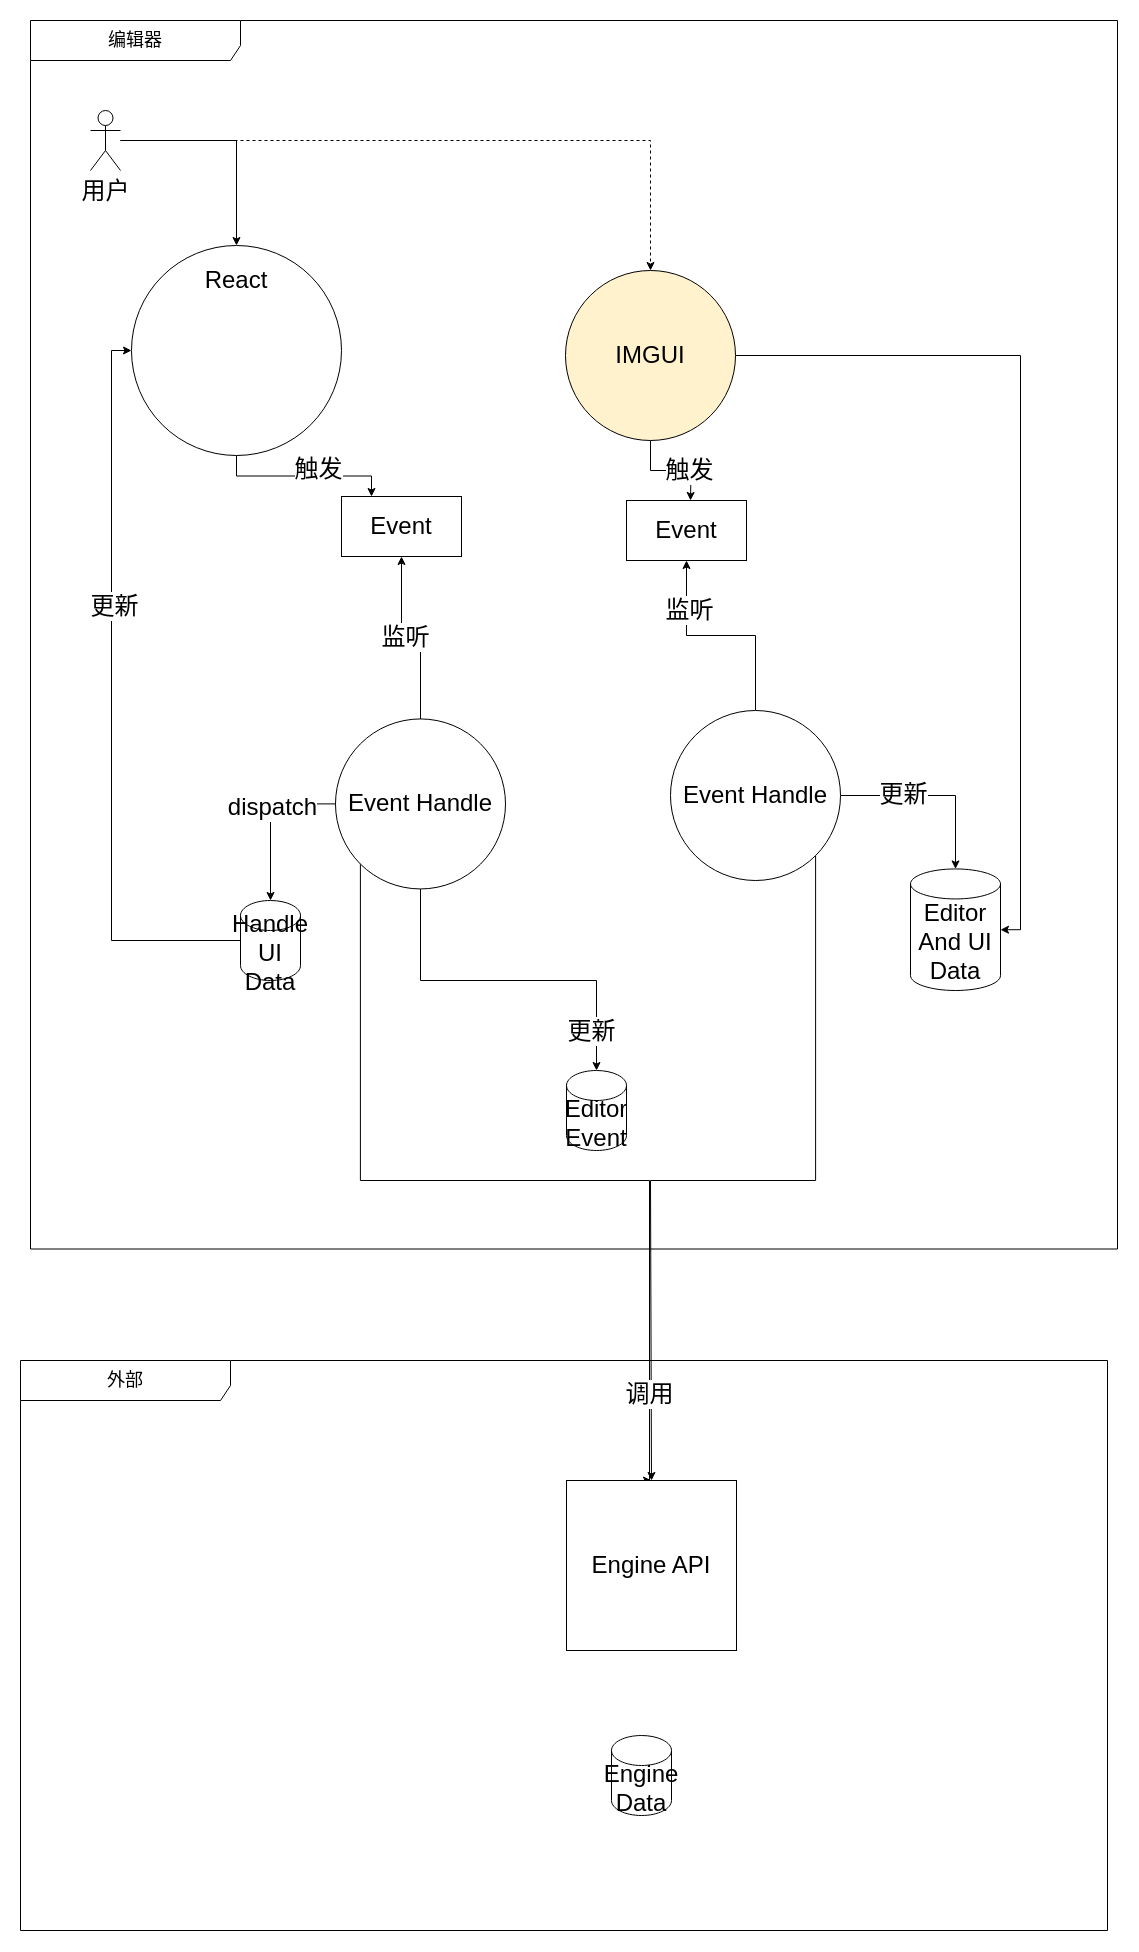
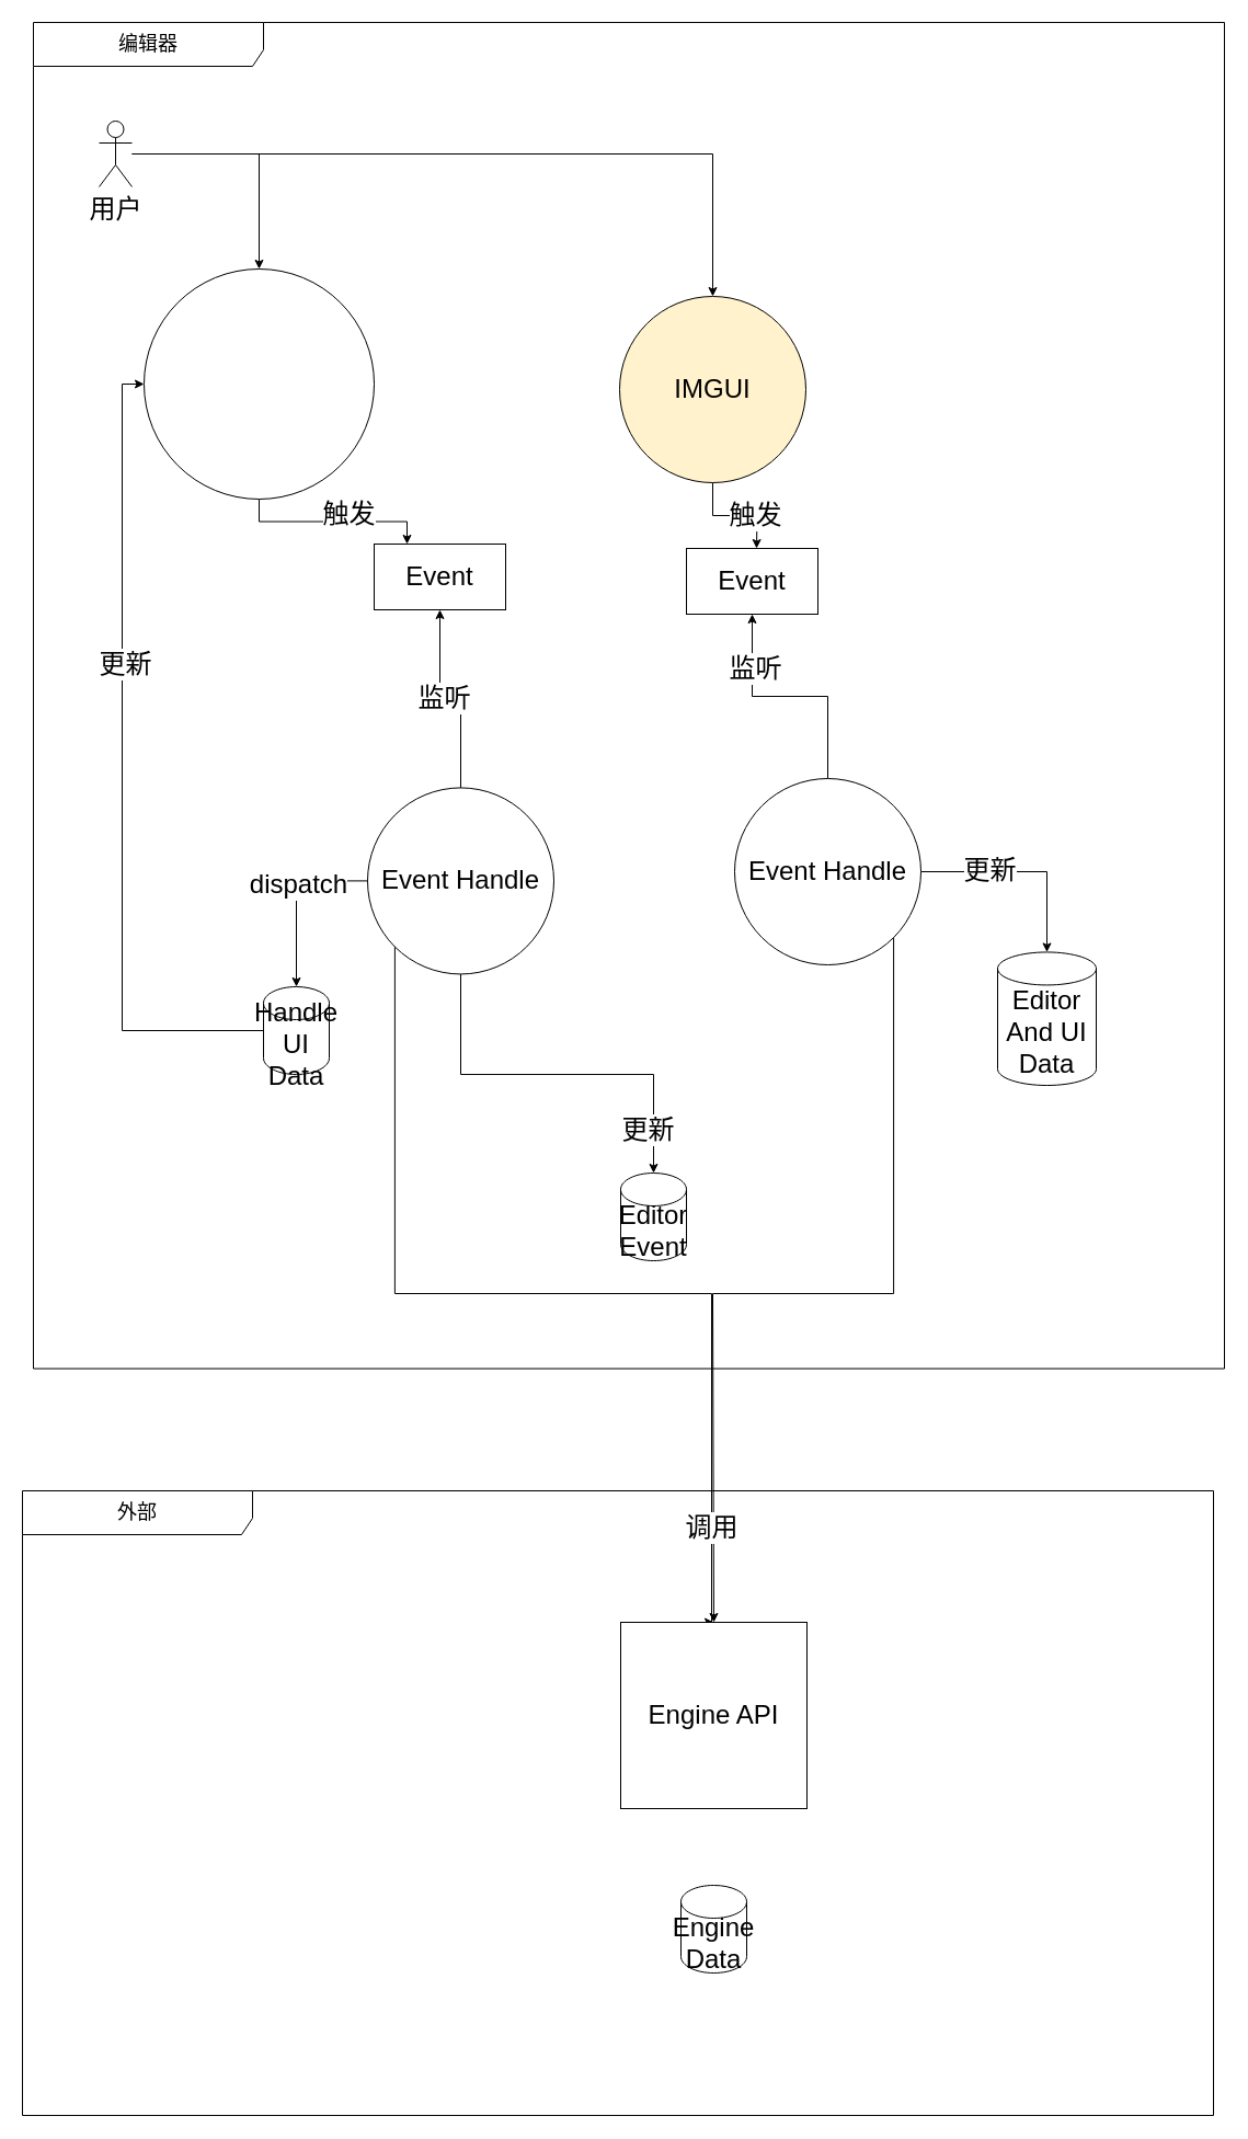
  <mxCell id="0" />
  <mxCell id="1" parent="0" />
  <mxCell id="2" value="外部" style="shape=umlFrame;whiteSpace=wrap;html=1;width=210;height=40;fontSize=18;" vertex="1" parent="1"><mxGeometry x="20" y="1360" width="1087" height="570" as="geometry" /></mxCell>
  <mxCell id="3" value="编辑器" style="shape=umlFrame;whiteSpace=wrap;html=1;width=210;height=40;fontSize=18;" vertex="1" parent="1"><mxGeometry x="30" y="20" width="1087" height="1228.5" as="geometry" /></mxCell>
  <mxCell id="4" style="edgeStyle=orthogonalEdgeStyle;rounded=0;orthogonalLoop=1;jettySize=auto;html=1;fontSize=24;entryX=0.25;entryY=0;entryDx=0;entryDy=0;" edge="1" parent="1" source="5" target="21"><mxGeometry relative="1" as="geometry" /></mxCell>
  <mxCell id="5" value="" style="ellipse;whiteSpace=wrap;html=1;aspect=fixed;fontSize=24;" vertex="1" parent="1"><mxGeometry x="131" y="245" width="210" height="210" as="geometry" /></mxCell>
  <mxCell id="6" style="edgeStyle=orthogonalEdgeStyle;rounded=0;orthogonalLoop=1;jettySize=auto;html=1;fontSize=24;" edge="1" parent="1" source="9"><mxGeometry relative="1" as="geometry"><mxPoint x="690" y="500" as="targetPoint" /></mxGeometry></mxCell>
  <mxCell id="7" value="触发" style="edgeLabel;html=1;align=center;verticalAlign=middle;resizable=0;points=[];fontSize=24;" vertex="1" connectable="0" parent="6"><mxGeometry x="0.358" y="1" relative="1" as="geometry"><mxPoint as="offset" /></mxGeometry></mxCell>
- <mxCell id="8" style="edgeStyle=orthogonalEdgeStyle;rounded=0;orthogonalLoop=1;jettySize=auto;html=1;entryX=1;entryY=0.5;entryDx=0;entryDy=0;entryPerimeter=0;fontSize=24;" edge="1" parent="1" source="9" target="37"><mxGeometry relative="1" as="geometry" /></mxCell>
  <mxCell id="9" value="IMGUI" style="ellipse;whiteSpace=wrap;html=1;aspect=fixed;fontSize=24;fillColor=#fff2cc;" vertex="1" parent="1"><mxGeometry x="565" y="270" width="170" height="170" as="geometry" /></mxCell>
  <mxCell id="10" style="edgeStyle=orthogonalEdgeStyle;rounded=0;orthogonalLoop=1;jettySize=auto;html=1;entryX=0.5;entryY=1;entryDx=0;entryDy=0;fontSize=24;" edge="1" parent="1" source="17" target="21"><mxGeometry relative="1" as="geometry" /></mxCell>
  <mxCell id="11" value="监听" style="edgeLabel;html=1;align=center;verticalAlign=middle;resizable=0;points=[];fontSize=24;" vertex="1" connectable="0" parent="10"><mxGeometry x="0.066" y="-1" relative="1" as="geometry"><mxPoint as="offset" /></mxGeometry></mxCell>
  <mxCell id="12" style="edgeStyle=orthogonalEdgeStyle;rounded=0;orthogonalLoop=1;jettySize=auto;html=1;entryX=0.5;entryY=0;entryDx=0;entryDy=0;entryPerimeter=0;fontSize=24;" edge="1" parent="1" source="17" target="24"><mxGeometry relative="1" as="geometry" /></mxCell>
  <mxCell id="13" value="dispatch" style="edgeLabel;html=1;align=center;verticalAlign=middle;resizable=0;points=[];fontSize=24;" vertex="1" connectable="0" parent="12"><mxGeometry x="-0.207" y="3" relative="1" as="geometry"><mxPoint as="offset" /></mxGeometry></mxCell>
  <mxCell id="14" style="edgeStyle=orthogonalEdgeStyle;rounded=0;orthogonalLoop=1;jettySize=auto;html=1;fontSize=24;" edge="1" parent="1" source="17"><mxGeometry relative="1" as="geometry"><mxPoint x="596" y="1070" as="targetPoint" /><Array as="points"><mxPoint x="420" y="980" /><mxPoint x="596" y="980" /></Array></mxGeometry></mxCell>
  <mxCell id="15" value="更新" style="edgeLabel;html=1;align=center;verticalAlign=middle;resizable=0;points=[];fontSize=24;" vertex="1" connectable="0" parent="14"><mxGeometry x="-0.66" y="3" relative="1" as="geometry"><mxPoint x="167" y="81" as="offset" /></mxGeometry></mxCell>
  <mxCell id="16" style="edgeStyle=orthogonalEdgeStyle;rounded=0;orthogonalLoop=1;jettySize=auto;html=1;entryX=0.5;entryY=0;entryDx=0;entryDy=0;fontSize=24;exitX=0;exitY=1;exitDx=0;exitDy=0;" edge="1" parent="1" source="17" target="27"><mxGeometry relative="1" as="geometry"><Array as="points"><mxPoint x="360" y="1180" /><mxPoint x="649" y="1180" /></Array></mxGeometry></mxCell>
  <mxCell id="17" value="Event Handle" style="ellipse;whiteSpace=wrap;html=1;aspect=fixed;fontSize=24;" vertex="1" parent="1"><mxGeometry x="335" y="718.44" width="170" height="170" as="geometry" /></mxCell>
  <mxCell id="18" style="edgeStyle=orthogonalEdgeStyle;rounded=0;orthogonalLoop=1;jettySize=auto;html=1;fontSize=24;" edge="1" parent="1" source="20" target="5"><mxGeometry relative="1" as="geometry" /></mxCell>
- <mxCell id="19" style="edgeStyle=orthogonalEdgeStyle;rounded=0;orthogonalLoop=1;jettySize=auto;html=1;entryX=0.5;entryY=0;entryDx=0;entryDy=0;fontSize=24;dashed=1;" edge="1" parent="1" source="20" target="9"><mxGeometry relative="1" as="geometry" /></mxCell>
+ <mxCell id="19" style="edgeStyle=orthogonalEdgeStyle;rounded=0;orthogonalLoop=1;jettySize=auto;html=1;entryX=0.5;entryY=0;entryDx=0;entryDy=0;fontSize=24;" edge="1" parent="1" source="20" target="9"><mxGeometry relative="1" as="geometry" /></mxCell>
  <mxCell id="20" value="用户" style="shape=umlActor;verticalLabelPosition=bottom;verticalAlign=top;html=1;outlineConnect=0;fontSize=24;" vertex="1" parent="1"><mxGeometry x="90" y="110" width="30" height="60" as="geometry" /></mxCell>
  <mxCell id="21" value="Event" style="rounded=0;whiteSpace=wrap;html=1;fontSize=24;" vertex="1" parent="1"><mxGeometry x="341" y="496" width="120" height="60" as="geometry" /></mxCell>
  <mxCell id="22" style="edgeStyle=orthogonalEdgeStyle;rounded=0;orthogonalLoop=1;jettySize=auto;html=1;entryX=0;entryY=0.5;entryDx=0;entryDy=0;exitX=0;exitY=0.5;exitDx=0;exitDy=0;exitPerimeter=0;fontSize=24;" edge="1" parent="1" source="24" target="5"><mxGeometry relative="1" as="geometry" /></mxCell>
  <mxCell id="23" value="更新" style="edgeLabel;html=1;align=center;verticalAlign=middle;resizable=0;points=[];fontSize=24;" vertex="1" connectable="0" parent="22"><mxGeometry x="0.252" y="-2" relative="1" as="geometry"><mxPoint y="-1" as="offset" /></mxGeometry></mxCell>
  <mxCell id="24" value="Handle&lt;br style=&quot;font-size: 24px;&quot;&gt;UI Data" style="shape=cylinder3;whiteSpace=wrap;html=1;boundedLbl=1;backgroundOutline=1;size=15;fontSize=24;" vertex="1" parent="1"><mxGeometry x="240" y="900" width="60" height="80" as="geometry" /></mxCell>
  <mxCell id="25" value="Editor Event" style="shape=cylinder3;whiteSpace=wrap;html=1;boundedLbl=1;backgroundOutline=1;size=15;fontSize=24;" vertex="1" parent="1"><mxGeometry x="566" y="1070" width="60" height="80" as="geometry" /></mxCell>
- <mxCell id="26" value="Engine Data" style="shape=cylinder3;whiteSpace=wrap;html=1;boundedLbl=1;backgroundOutline=1;size=15;fontSize=24;" vertex="1" parent="1"><mxGeometry x="611" y="1735" width="60" height="80" as="geometry" /></mxCell>
+ <mxCell id="26" value="Engine Data" style="shape=cylinder3;whiteSpace=wrap;html=1;boundedLbl=1;backgroundOutline=1;size=15;fontSize=24;" vertex="1" parent="1"><mxGeometry x="621" y="1720" width="60" height="80" as="geometry" /></mxCell>
  <mxCell id="27" value="Engine API" style="whiteSpace=wrap;html=1;aspect=fixed;fontSize=24;rounded=0;" vertex="1" parent="1"><mxGeometry x="566" y="1480" width="170" height="170" as="geometry" /></mxCell>
  <mxCell id="28" value="触发" style="edgeLabel;html=1;align=center;verticalAlign=middle;resizable=0;points=[];fontSize=24;" vertex="1" connectable="0" parent="1"><mxGeometry x="401" y="480" as="geometry"><mxPoint x="-84" y="-12" as="offset" /></mxGeometry></mxCell>
  <mxCell id="29" style="edgeStyle=orthogonalEdgeStyle;rounded=0;orthogonalLoop=1;jettySize=auto;html=1;entryX=0.5;entryY=1;entryDx=0;entryDy=0;fontSize=24;" edge="1" parent="1" source="35" target="36"><mxGeometry relative="1" as="geometry" /></mxCell>
  <mxCell id="30" value="监听" style="edgeLabel;html=1;align=center;verticalAlign=middle;resizable=0;points=[];fontSize=24;" vertex="1" connectable="0" parent="29"><mxGeometry x="0.557" y="-2" relative="1" as="geometry"><mxPoint as="offset" /></mxGeometry></mxCell>
  <mxCell id="31" style="edgeStyle=orthogonalEdgeStyle;rounded=0;orthogonalLoop=1;jettySize=auto;html=1;entryX=0.5;entryY=0;entryDx=0;entryDy=0;entryPerimeter=0;fontSize=24;" edge="1" parent="1" source="35" target="37"><mxGeometry relative="1" as="geometry" /></mxCell>
  <mxCell id="32" value="更新" style="edgeLabel;html=1;align=center;verticalAlign=middle;resizable=0;points=[];fontSize=24;" vertex="1" connectable="0" parent="31"><mxGeometry x="-0.355" y="2" relative="1" as="geometry"><mxPoint x="1" as="offset" /></mxGeometry></mxCell>
  <mxCell id="33" style="edgeStyle=orthogonalEdgeStyle;rounded=0;orthogonalLoop=1;jettySize=auto;html=1;entryX=0.5;entryY=0;entryDx=0;entryDy=0;fontSize=24;exitX=1;exitY=1;exitDx=0;exitDy=0;" edge="1" parent="1" source="35" target="27"><mxGeometry relative="1" as="geometry"><Array as="points"><mxPoint x="815" y="1180" /><mxPoint x="650" y="1180" /></Array></mxGeometry></mxCell>
  <mxCell id="34" value="调用" style="edgeLabel;html=1;align=center;verticalAlign=middle;resizable=0;points=[];fontSize=24;" vertex="1" connectable="0" parent="33"><mxGeometry x="0.78" y="-2" relative="1" as="geometry"><mxPoint as="offset" /></mxGeometry></mxCell>
  <mxCell id="35" value="Event Handle" style="ellipse;whiteSpace=wrap;html=1;aspect=fixed;fontSize=24;" vertex="1" parent="1"><mxGeometry x="670" y="710" width="170" height="170" as="geometry" /></mxCell>
  <mxCell id="36" value="Event" style="rounded=0;whiteSpace=wrap;html=1;fontSize=24;" vertex="1" parent="1"><mxGeometry x="626" y="500" width="120" height="60" as="geometry" /></mxCell>
  <mxCell id="37" value="Editor And UI Data" style="shape=cylinder3;whiteSpace=wrap;html=1;boundedLbl=1;backgroundOutline=1;size=15;fontSize=24;" vertex="1" parent="1"><mxGeometry x="910" y="868.44" width="90" height="121.56" as="geometry" /></mxCell>
- <mxCell id="38" value="React" style="text;html=1;strokeColor=none;fillColor=none;align=center;verticalAlign=middle;whiteSpace=wrap;rounded=0;fontSize=24;" vertex="1" parent="1"><mxGeometry x="216" y="270" width="40" height="20" as="geometry" /></mxCell>
